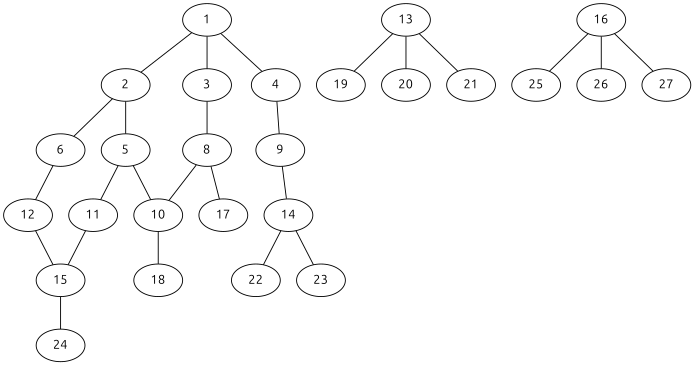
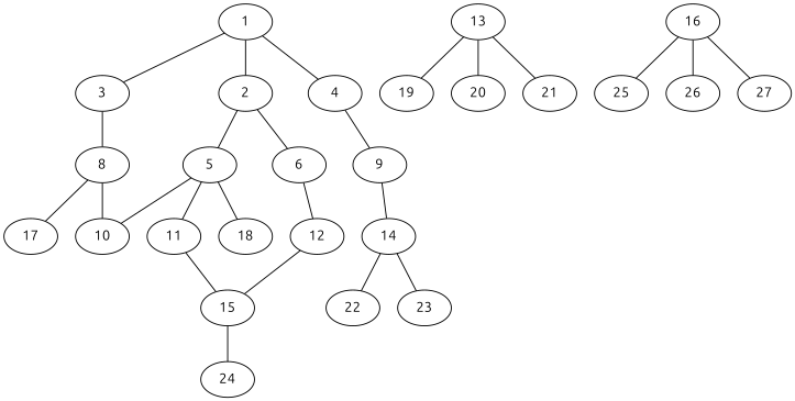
  graph {
    fontname=Ubuntu
    node [chem=C fontname=Ubuntu]
    edge [fontname=Ubuntu valence=1]
    1
    2
    3
    4 [chem=N]
    5
    6 [chem=N]
    8
    9
    10
    11 [chem=N]
    12
    17 [chem=H]
    14 [chem=N]
    18 [chem=H]
    15
    19 [chem=H]
    13
    20 [chem=H]
    21 [chem=H]
    22 [chem=H]
    23 [chem=H]
    24 [chem=H]
    25 [chem=H]
    16
    26 [chem=H]
    27 [chem=H]
    1 -- 2
    1 -- 3 [valence=2]
    1 -- 4
    2 -- 5
    2 -- 6 [valence=2]
    3 -- 8
    4 -- 9 [valence=2]
    5 -- 10
    5 -- 11 [valence=2]
    6 -- 12
    8 -- 10 [valence=2]
    8 -- 17
    9 -- 14
-   10 -- 18
+   5 -- 18
    11 -- 15
    12 -- 15 [valence=2]
    14 -- 22
    14 -- 23
    15 -- 24
    13 -- 19
    13 -- 20
    13 -- 21
    16 -- 25
    16 -- 26
    16 -- 27
  }
